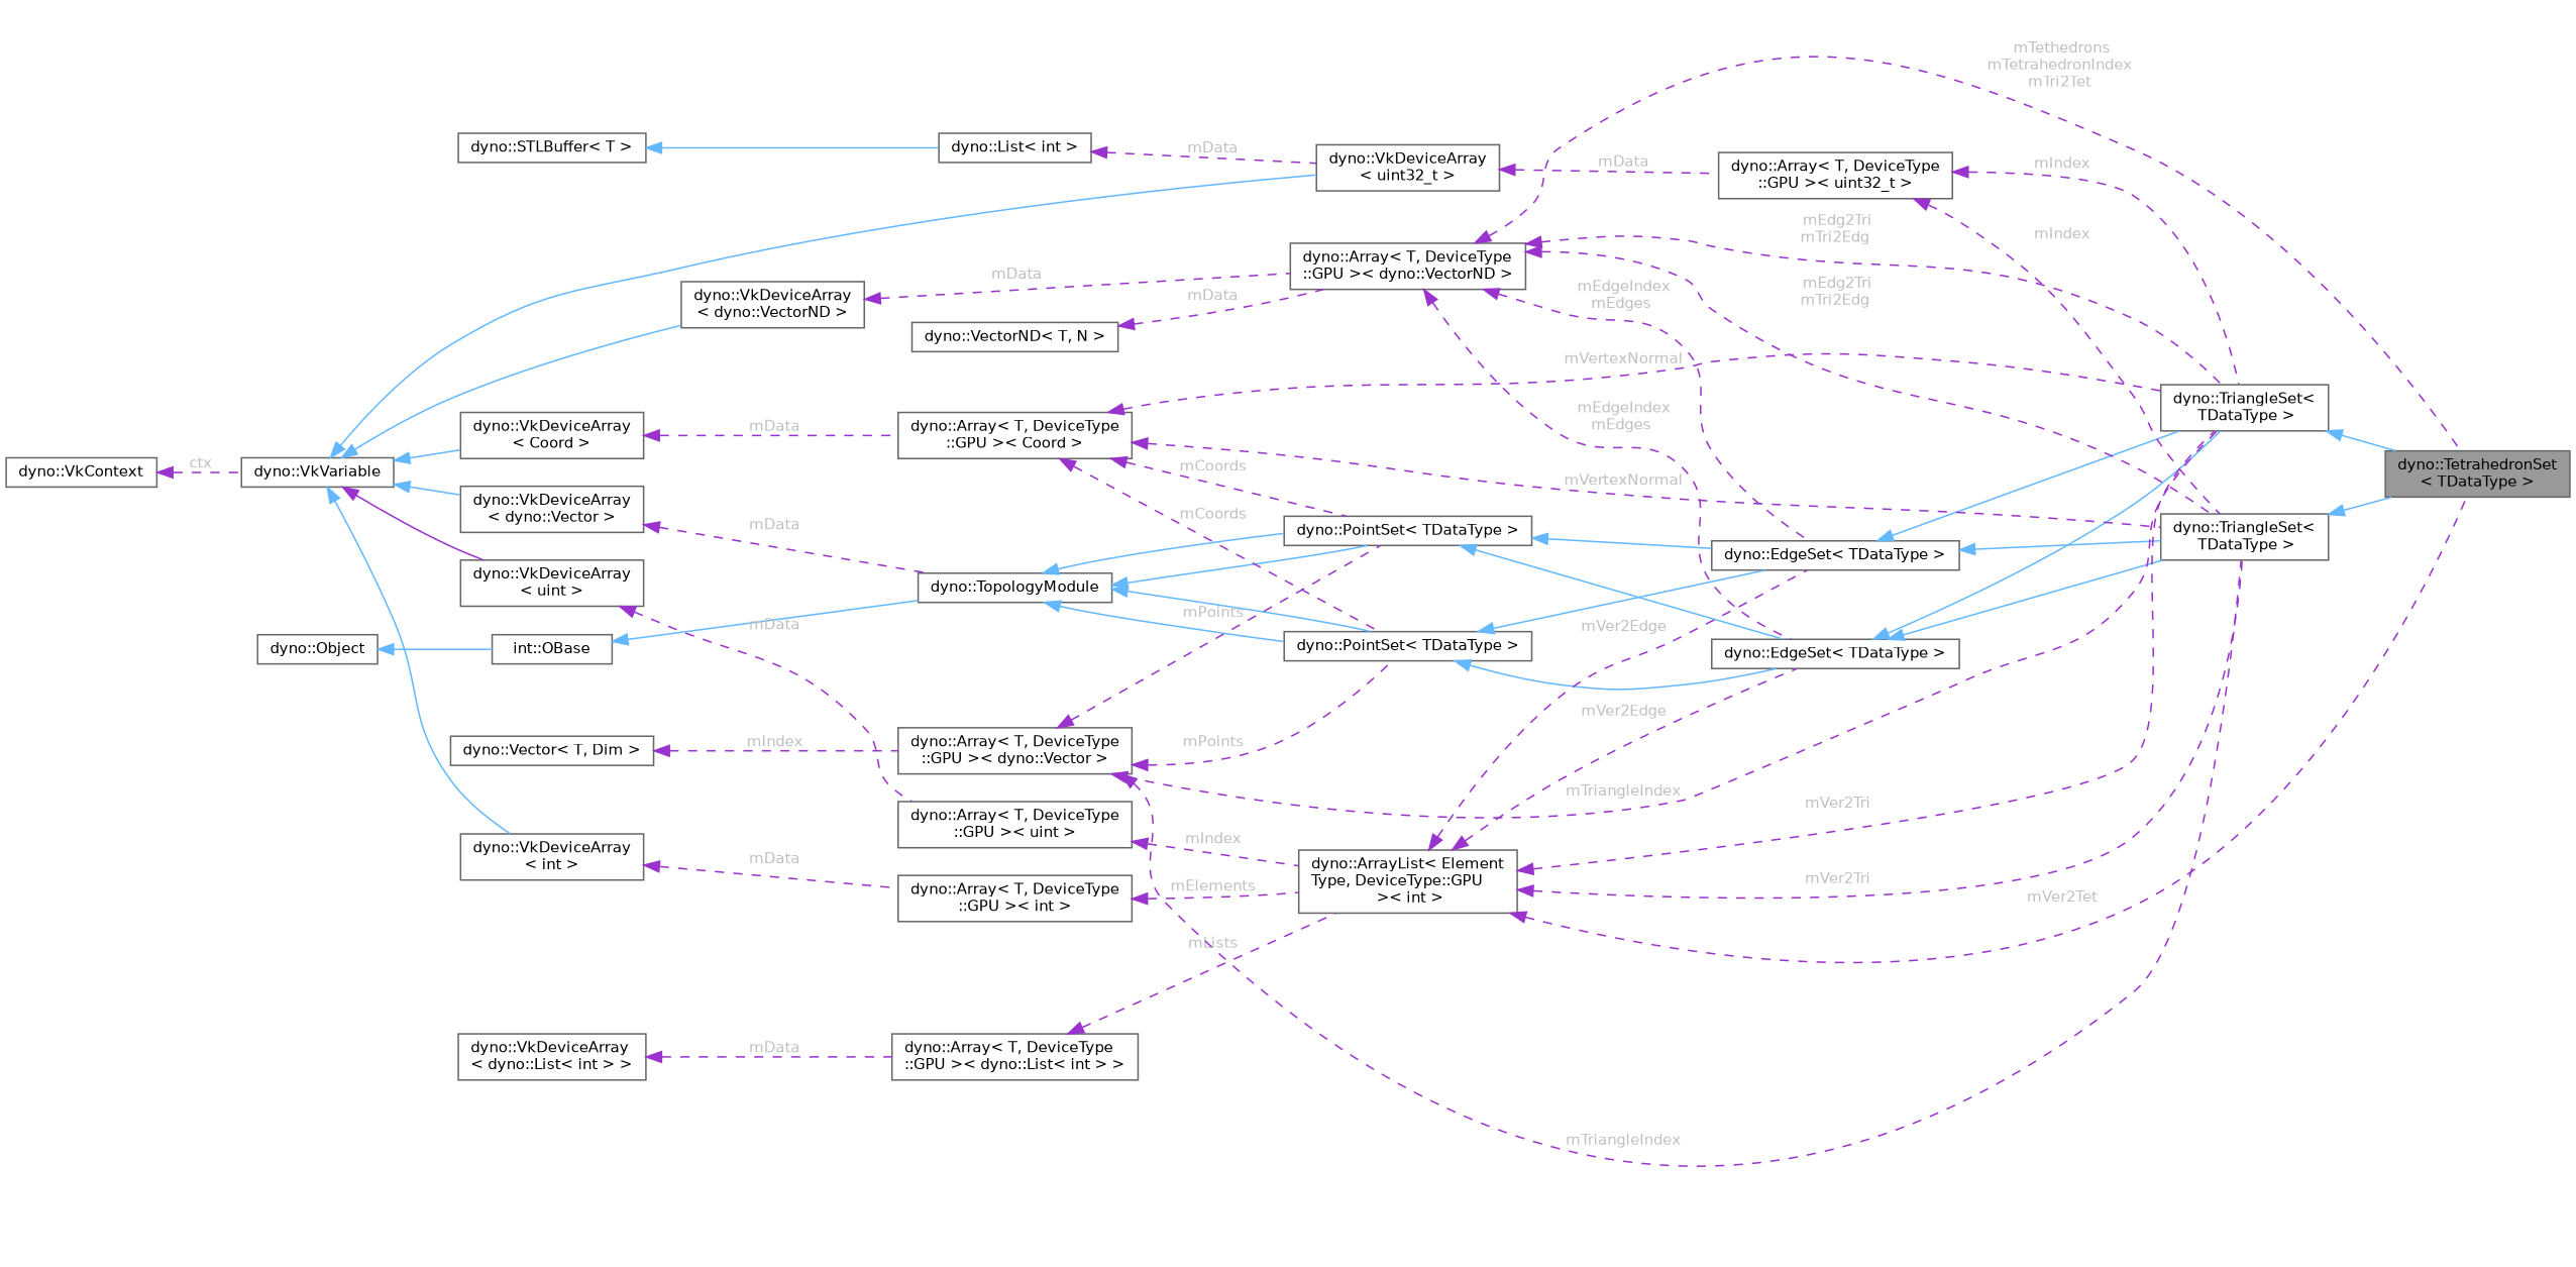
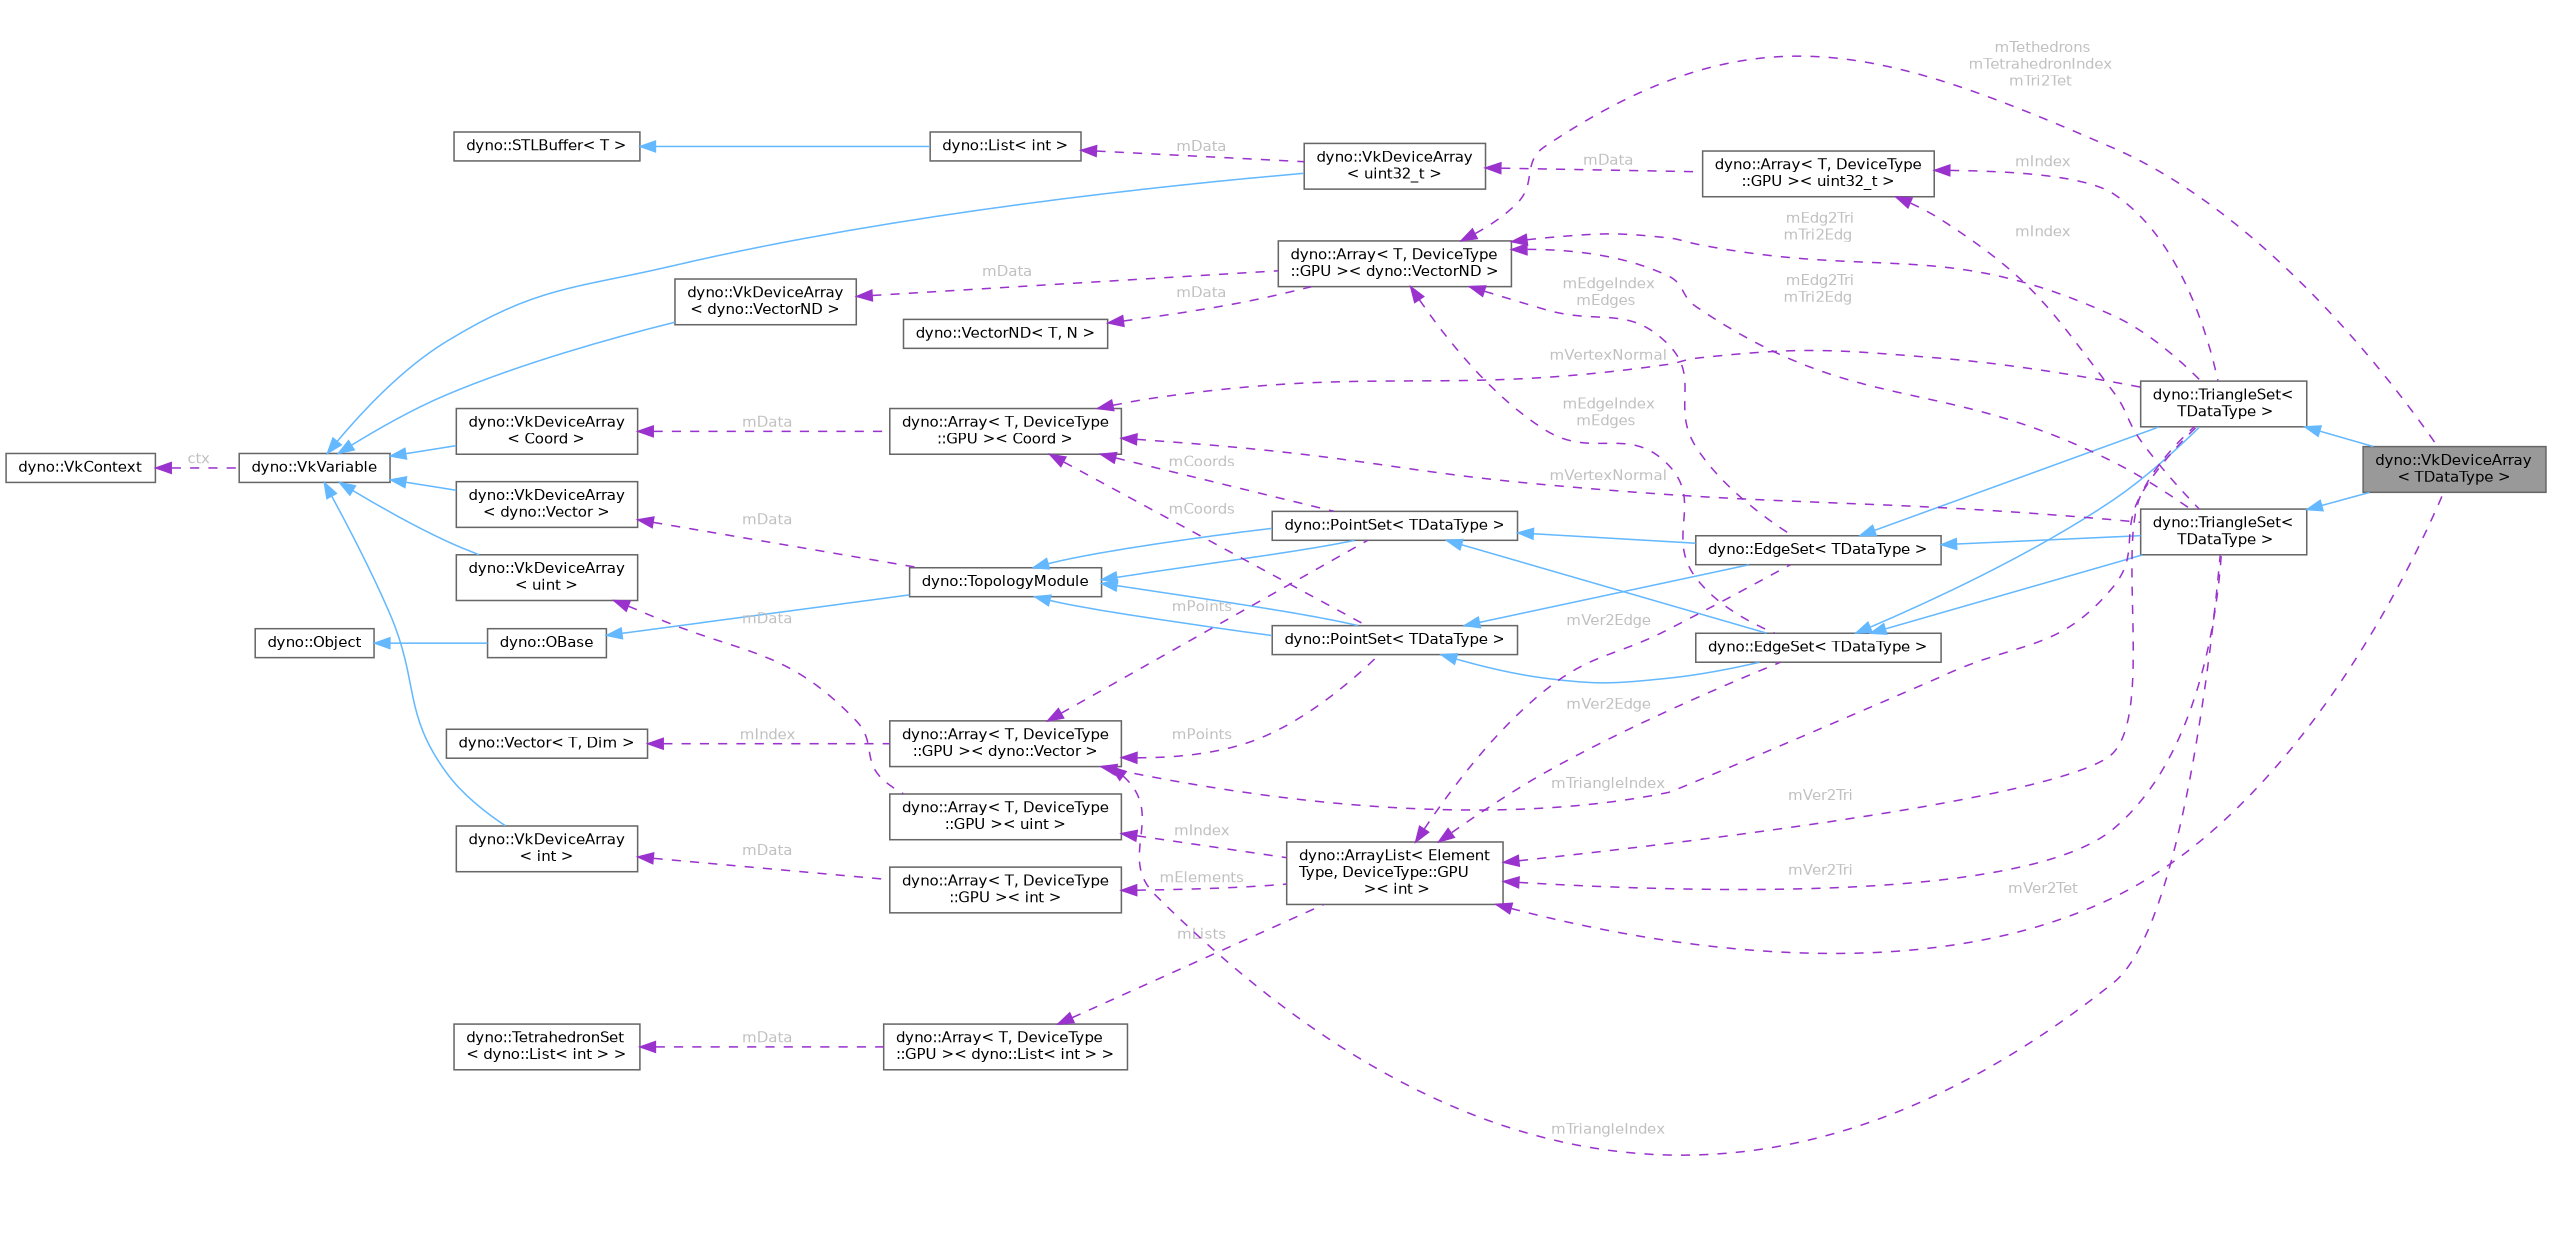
  digraph {
    rankdir=LR
    node [color=gray40 fillcolor=white fontname=Helvetica fontsize=10 shape=box style=filled]
    edge [color=darkorchid3 dir=back fontname=Helvetica fontsize=10 labelfontname=Helvetica labelfontsize=10 style=dashed fontcolor=grey]
-   n1 [fillcolor=grey60 fontcolor=black height=0.2 label="dyno::TetrahedronSet\l\< TDataType \>" width=0.4]
+   n1 [fillcolor=grey60 fontcolor=black height=0.2 label="dyno::VkDeviceArray\l\< TDataType \>" width=0.4]
    n2 [height=0.2 label="dyno::TriangleSet\<\l TDataType \>" width=0.4]
    n3 [height=0.2 label="dyno::EdgeSet\< TDataType \>" width=0.4]
    n4 [height=0.2 label="dyno::TriangleSet\<\l TDataType \>" width=0.4]
    n5 [height=0.2 label="dyno::PointSet\< TDataType \>" width=0.4]
    n6 [height=0.2 label="dyno::EdgeSet\< TDataType \>" width=0.4]
    n7 [height=0.2 label="dyno::TopologyModule" width=0.4]
    n8 [height=0.2 label="dyno::PointSet\< TDataType \>" width=0.4]
-   n9 [height=0.2 label="int::OBase" width=0.4]
+   n9 [height=0.2 label="dyno::OBase" width=0.4]
    n10 [height=0.2 label="dyno::Object" width=0.4]
    n11 [height=0.2 label="dyno::Array\< T, DeviceType\l::GPU \>\< Coord \>" width=0.4]
    n12 [height=0.2 label="dyno::VkDeviceArray\l\< Coord \>" width=0.4]
    n13 [height=0.2 label="dyno::VkVariable" width=0.4]
    n14 [height=0.2 label="dyno::VkDeviceArray\l\< dyno::Vector \>" width=0.4]
    n15 [height=0.2 label="dyno::VkDeviceArray\l\< dyno::VectorND \>" width=0.4]
    n16 [height=0.2 label="dyno::VkDeviceArray\l\< uint \>" width=0.4]
    n17 [height=0.2 label="dyno::VkDeviceArray\l\< int \>" width=0.4]
    n18 [height=0.2 label="dyno::VkDeviceArray\l\< uint32_t \>" width=0.4]
    n19 [height=0.2 label="dyno::Array\< T, DeviceType\l::GPU \>\< dyno::VectorND \>" width=0.4]
    n20 [height=0.2 label="dyno::Array\< T, DeviceType\l::GPU \>\< uint \>" width=0.4]
    n21 [height=0.2 label="dyno::Array\< T, DeviceType\l::GPU \>\< int \>" width=0.4]
-   n22 [height=0.2 label="dyno::VkDeviceArray\l\< dyno::List\< int \> \>" width=0.4]
+   n22 [height=0.2 label="dyno::TetrahedronSet\l\< dyno::List\< int \> \>" width=0.4]
    n23 [height=0.2 label="dyno::Array\< T, DeviceType\l::GPU \>\< dyno::List\< int \> \>" width=0.4]
    n24 [height=0.2 label="dyno::Array\< T, DeviceType\l::GPU \>\< uint32_t \>" width=0.4]
    n25 [height=0.2 label="dyno::VkContext" width=0.4]
    n26 [height=0.2 label="dyno::Array\< T, DeviceType\l::GPU \>\< dyno::Vector \>" width=0.4]
    n27 [height=0.2 label="dyno::Vector\< T, Dim \>" width=0.4]
    n28 [height=0.2 label="dyno::VectorND\< T, N \>" width=0.4]
    n29 [height=0.2 label="dyno::ArrayList\< Element\lType, DeviceType::GPU\l \>\< int \>" width=0.4]
    n30 [height=0.2 label="dyno::List\< int \>" width=0.4]
    n31 [height=0.2 label="dyno::STLBuffer\< T \>" width=0.4]
    n2 -> n1 [color=steelblue1 style=solid fontcolor=""]
    n3 -> n2 [color=steelblue1 style=solid fontcolor=""]
    n3 -> n4 [color=steelblue1 style=solid fontcolor=""]
    n4 -> n1 [color=steelblue1 style=solid fontcolor=""]
    n5 -> n3 [color=steelblue1 style=solid fontcolor=""]
    n5 -> n6 [color=steelblue1 style=solid fontcolor=""]
    n6 -> n2 [color=steelblue1 style=solid fontcolor=""]
    n6 -> n4 [color=steelblue1 style=solid fontcolor=""]
    n7 -> n5 [color=steelblue1 style=solid fontcolor=""]
    n7 -> n5 [color=steelblue1 style=solid fontcolor=""]
    n7 -> n8 [color=steelblue1 style=solid fontcolor=""]
    n7 -> n8 [color=steelblue1 style=solid fontcolor=""]
    n8 -> n3 [color=steelblue1 style=solid fontcolor=""]
    n8 -> n6 [color=steelblue1 style=solid fontcolor=""]
    n9 -> n7 [color=steelblue1 style=solid fontcolor=""]
    n10 -> n9 [color=steelblue1 style=solid fontcolor=""]
    n11 -> n2 [label=" mVertexNormal"]
    n11 -> n4 [label=" mVertexNormal"]
    n11 -> n5 [label=" mCoords"]
    n11 -> n8 [label=" mCoords"]
    n12 -> n11 [label=" mData"]
    n13 -> n12 [color=steelblue1 style=solid fontcolor=""]
    n13 -> n14 [color=steelblue1 style=solid fontcolor=""]
    n13 -> n15 [color=steelblue1 style=solid fontcolor=""]
-   n13 -> n16 [style=solid fontcolor=""]
+   n13 -> n16 [color=steelblue1 style=solid fontcolor=""]
    n13 -> n17 [color=steelblue1 style=solid fontcolor=""]
    n13 -> n18 [color=steelblue1 style=solid fontcolor=""]
    n14 -> n7 [label=" mData"]
    n15 -> n19 [label=" mData"]
    n16 -> n20 [label=" mData"]
    n17 -> n21 [label=" mData"]
    n18 -> n24 [label=" mData"]
    n19 -> n1 [label=" mTethedrons\nmTetrahedronIndex\nmTri2Tet"]
    n19 -> n2 [label=" mEdg2Tri\nmTri2Edg"]
    n19 -> n3 [label=" mEdgeIndex\nmEdges"]
    n19 -> n4 [label=" mEdg2Tri\nmTri2Edg"]
    n19 -> n6 [label=" mEdgeIndex\nmEdges"]
    n20 -> n29 [label=" mIndex"]
    n21 -> n29 [label=" mElements"]
    n22 -> n23 [label=" mData"]
    n23 -> n29 [label=" mLists"]
    n24 -> n2 [label=" mIndex"]
    n24 -> n4 [label=" mIndex"]
    n25 -> n13 [label=" ctx"]
    n26 -> n2 [label=" mTriangleIndex"]
    n26 -> n4 [label=" mTriangleIndex"]
    n26 -> n5 [label=" mPoints"]
    n26 -> n8 [label=" mPoints"]
    n27 -> n26 [label=" mIndex"]
    n28 -> n19 [label=" mData"]
    n29 -> n1 [label=" mVer2Tet"]
    n29 -> n2 [label=" mVer2Tri"]
    n29 -> n3 [label=" mVer2Edge"]
    n29 -> n4 [label=" mVer2Tri"]
    n29 -> n6 [label=" mVer2Edge"]
    n30 -> n18 [label=" mData"]
    n31 -> n30 [color=steelblue1 style=solid fontcolor=""]
  }
